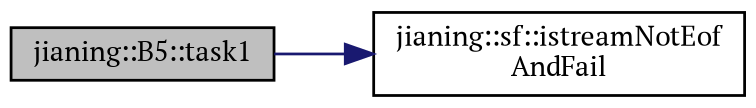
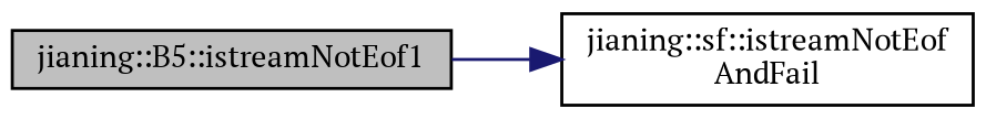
  digraph {
    rankdir=LR
    fontname="PT Serif"
    node [color=black fontname="PT Serif" fontsize=10 shape=record style=filled]
-   n1 [fillcolor=grey75 fontcolor=black height=0.2 label="jianing::B5::task1" width=0.4]
+   n1 [fillcolor=grey75 fontcolor=black height=0.2 label="jianing::B5::istreamNotEof1" width=0.4]
    n2 [fillcolor=white height=0.2 label="jianing::sf::istreamNotEof\lAndFail" width=0.4]
    n1 -> n2 [color=midnightblue fontname="PT Serif" fontsize=10 labelfontname=Helvetica labelfontsize=10 style=solid]
  }
